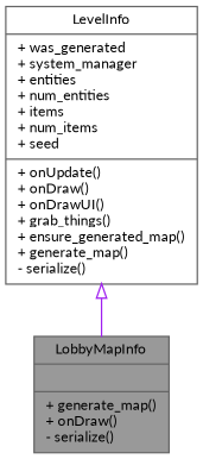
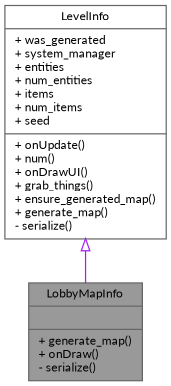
  digraph {
    fontname=Lato
    node [color=gray40 fontname=Lato fontsize=10 shape=record style=filled]
    n1 [fillcolor=grey60 fontcolor=black height=0.2 label="{LobbyMapInfo\n||+ generate_map()\l+ onDraw()\l- serialize()\l}" width=0.4]
-   n2 [fillcolor=white height=0.2 label="{LevelInfo\n|+ was_generated\l+ system_manager\l+ entities\l+ num_entities\l+ items\l+ num_items\l+ seed\l|+ onUpdate()\l+ onDraw()\l+ onDrawUI()\l+ grab_things()\l+ ensure_generated_map()\l+ generate_map()\l- serialize()\l}" width=0.4]
+   n2 [fillcolor=white height=0.2 label="{LevelInfo\n|+ was_generated\l+ system_manager\l+ entities\l+ num_entities\l+ items\l+ num_items\l+ seed\l|+ onUpdate()\l+ num()\l+ onDrawUI()\l+ grab_things()\l+ ensure_generated_map()\l+ generate_map()\l- serialize()\l}" width=0.4]
    n2 -> n1 [arrowtail=onormal color=purple dir=back fontname=Lato fontsize=10 labelfontname=Helvetica labelfontsize=10 style=solid]
  }
